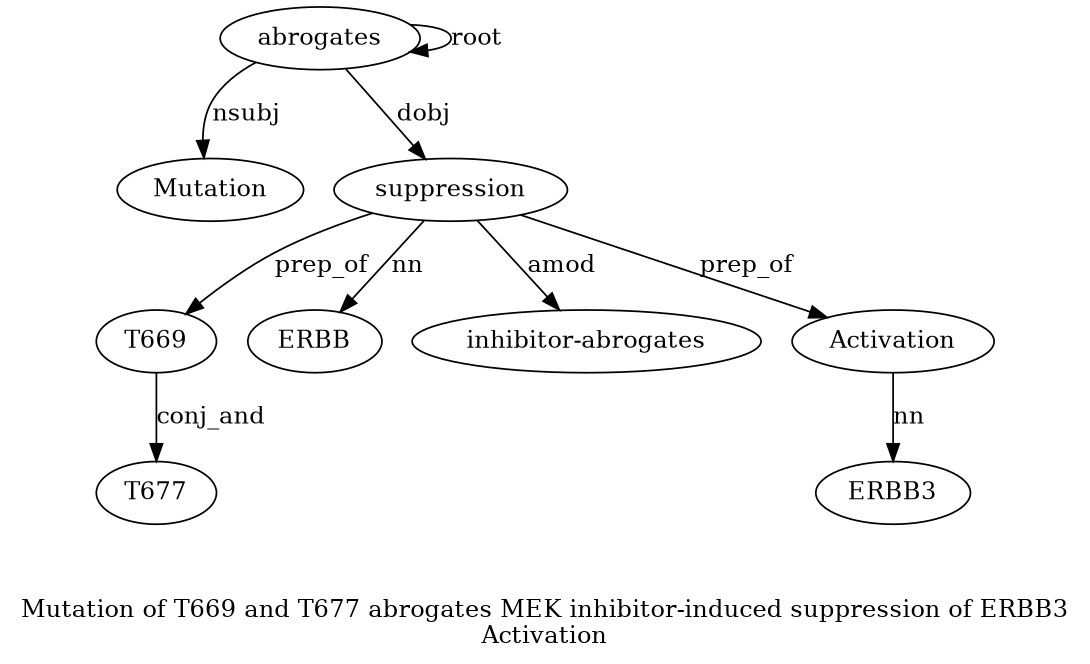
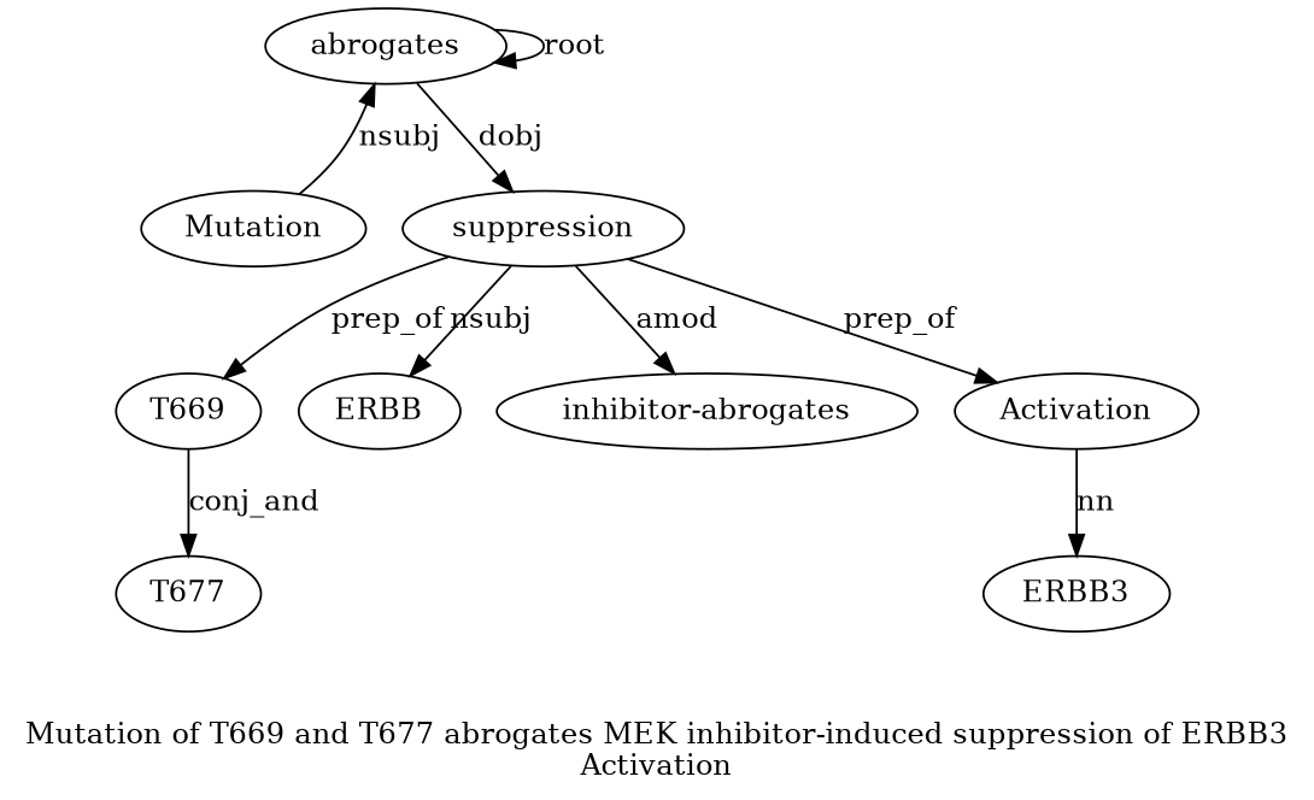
  digraph {
    label="Mutation of T669 and T677 abrogates MEK inhibitor-induced suppression of ERBB3\nActivation"
    node [fillcolor=white style=filled]
    n1 [label=abrogates]
    n2 [label=Mutation]
    n3 [label=suppression]
    n4 [label=T669]
    n5 [label=ERBB]
    n6 [label="inhibitor-abrogates"]
    n7 [label=Activation]
    n8 [label=T677]
    n9 [label=ERBB3]
    n1 -> n1 [label=root]
-   n1 -> n2 [label=nsubj]
+   n2 -> n1 [label=nsubj]
    n1 -> n3 [label=dobj]
    n3 -> n4 [label=prep_of]
-   n3 -> n5 [label=nn]
+   n3 -> n5 [label=nsubj]
    n3 -> n6 [label=amod]
    n3 -> n7 [label=prep_of]
    n4 -> n8 [label=conj_and]
    n7 -> n9 [label=nn]
  }
